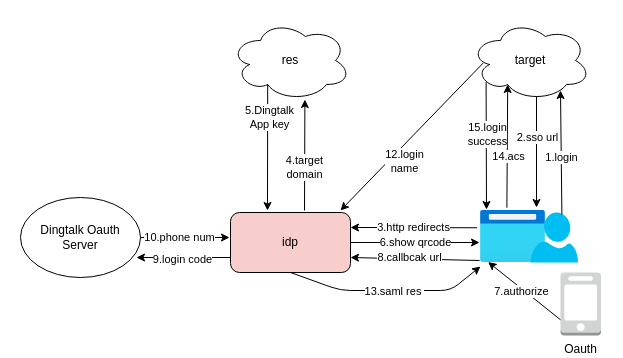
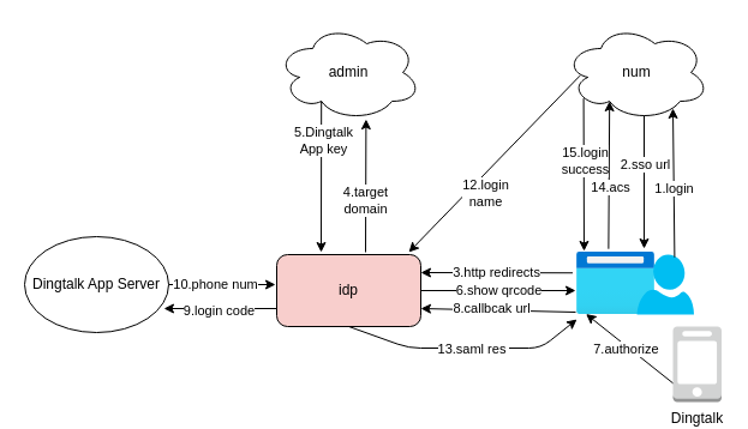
  <mxCell id="0" />
  <mxCell id="1" parent="0" />
- <mxCell id="2" value="Oauth" style="outlineConnect=0;dashed=0;verticalLabelPosition=bottom;verticalAlign=top;align=center;html=1;shape=mxgraph.aws3.mobile_client;fillColor=#D2D3D3;gradientColor=none;" parent="1" vertex="1"><mxGeometry x="560" y="272" width="40.5" height="63" as="geometry" /></mxCell>
+ <mxCell id="2" value="Dingtalk" style="outlineConnect=0;dashed=0;verticalLabelPosition=bottom;verticalAlign=top;align=center;html=1;shape=mxgraph.aws3.mobile_client;fillColor=#D2D3D3;gradientColor=none;" parent="1" vertex="1"><mxGeometry x="560" y="272" width="40.5" height="63" as="geometry" /></mxCell>
  <mxCell id="3" value="idp" style="rounded=1;whiteSpace=wrap;html=1;fillColor=#f8cecc;" parent="1" vertex="1"><mxGeometry x="230" y="212" width="120" height="60" as="geometry" /></mxCell>
  <mxCell id="4" value="" style="aspect=fixed;html=1;points=[];align=center;image;fontSize=12;image=img/lib/azure2/general/Browser.svg;" parent="1" vertex="1"><mxGeometry x="480" y="210" width="65" height="52" as="geometry" /></mxCell>
  <mxCell id="5" value="" style="verticalLabelPosition=bottom;html=1;verticalAlign=top;align=center;strokeColor=none;fillColor=#00BEF2;shape=mxgraph.azure.user;" parent="1" vertex="1"><mxGeometry x="530" y="212" width="47.5" height="50" as="geometry" /></mxCell>
- <mxCell id="6" value="target" style="ellipse;shape=cloud;whiteSpace=wrap;html=1;" parent="1" vertex="1"><mxGeometry x="470" y="20" width="120" height="80" as="geometry" /></mxCell>
- <mxCell id="7" value="res" style="ellipse;shape=cloud;whiteSpace=wrap;html=1;" parent="1" vertex="1"><mxGeometry x="230" y="20" width="120" height="80" as="geometry" /></mxCell>
+ <mxCell id="6" value="num" style="ellipse;shape=cloud;whiteSpace=wrap;html=1;" parent="1" vertex="1"><mxGeometry x="470" y="20" width="120" height="80" as="geometry" /></mxCell>
+ <mxCell id="7" value="admin" style="ellipse;shape=cloud;whiteSpace=wrap;html=1;" parent="1" vertex="1"><mxGeometry x="230" y="20" width="120" height="80" as="geometry" /></mxCell>
  <mxCell id="8" value="" style="endArrow=classic;html=1;exitX=0.661;exitY=0.044;exitDx=0;exitDy=0;exitPerimeter=0;" parent="1" source="5" edge="1"><mxGeometry width="50" height="50" relative="1" as="geometry"><mxPoint x="560" y="193" as="sourcePoint" /><mxPoint x="560" y="90" as="targetPoint" /></mxGeometry></mxCell>
  <mxCell id="9" value="1.login" style="edgeLabel;html=1;align=center;verticalAlign=middle;resizable=0;points=[];" parent="8" vertex="1" connectable="0"><mxGeometry x="-0.072" relative="1" as="geometry"><mxPoint as="offset" /></mxGeometry></mxCell>
  <mxCell id="10" value="" style="endArrow=classic;html=1;exitX=0.55;exitY=0.95;exitDx=0;exitDy=0;exitPerimeter=0;" parent="1" source="6" edge="1"><mxGeometry width="50" height="50" relative="1" as="geometry"><mxPoint x="510" y="100" as="sourcePoint" /><mxPoint x="536" y="207" as="targetPoint" /></mxGeometry></mxCell>
  <mxCell id="11" value="2.sso url" style="edgeLabel;html=1;align=center;verticalAlign=middle;resizable=0;points=[];" parent="10" vertex="1" connectable="0"><mxGeometry x="-0.273" relative="1" as="geometry"><mxPoint as="offset" /></mxGeometry></mxCell>
  <mxCell id="12" value="3.http redirects" style="endArrow=classic;html=1;exitX=-0.054;exitY=0.332;exitDx=0;exitDy=0;exitPerimeter=0;entryX=1;entryY=0.25;entryDx=0;entryDy=0;" parent="1" source="4" target="3" edge="1"><mxGeometry width="50" height="50" relative="1" as="geometry"><mxPoint x="320" y="230" as="sourcePoint" /><mxPoint x="370" y="180" as="targetPoint" /></mxGeometry></mxCell>
  <mxCell id="13" value="" style="endArrow=classic;html=1;entryX=0.62;entryY=0.988;entryDx=0;entryDy=0;entryPerimeter=0;" parent="1" target="7" edge="1"><mxGeometry width="50" height="50" relative="1" as="geometry"><mxPoint x="304" y="210" as="sourcePoint" /><mxPoint x="330" y="95" as="targetPoint" /></mxGeometry></mxCell>
  <mxCell id="14" value="4.target &lt;br&gt;domain" style="edgeLabel;html=1;align=center;verticalAlign=middle;resizable=0;points=[];" parent="13" vertex="1" connectable="0"><mxGeometry x="-0.22" y="1" relative="1" as="geometry"><mxPoint as="offset" /></mxGeometry></mxCell>
  <mxCell id="15" value="" style="endArrow=classic;html=1;exitX=0.31;exitY=0.8;exitDx=0;exitDy=0;exitPerimeter=0;" parent="1" source="7" edge="1"><mxGeometry width="50" height="50" relative="1" as="geometry"><mxPoint x="320" y="230" as="sourcePoint" /><mxPoint x="267" y="210" as="targetPoint" /></mxGeometry></mxCell>
  <mxCell id="16" value="5.Dingtalk&lt;br&gt;App key" style="edgeLabel;html=1;align=center;verticalAlign=middle;resizable=0;points=[];" parent="15" vertex="1" connectable="0"><mxGeometry x="-0.486" y="1" relative="1" as="geometry"><mxPoint as="offset" /></mxGeometry></mxCell>
  <mxCell id="17" value="6.show qrcode" style="endArrow=classic;html=1;exitX=1;exitY=0.5;exitDx=0;exitDy=0;" parent="1" source="3" edge="1"><mxGeometry width="50" height="50" relative="1" as="geometry"><mxPoint x="320" y="260" as="sourcePoint" /><mxPoint x="479" y="242" as="targetPoint" /></mxGeometry></mxCell>
  <mxCell id="18" value="7.authorize&amp;nbsp;&amp;nbsp;" style="endArrow=classic;html=1;exitX=0;exitY=0.75;exitDx=0;exitDy=0;exitPerimeter=0;entryX=0.117;entryY=0.991;entryDx=0;entryDy=0;entryPerimeter=0;" parent="1" source="2" target="4" edge="1"><mxGeometry width="50" height="50" relative="1" as="geometry"><mxPoint x="320" y="230" as="sourcePoint" /><mxPoint x="370" y="180" as="targetPoint" /></mxGeometry></mxCell>
- <mxCell id="19" value="Dingtalk Oauth Server" style="ellipse;whiteSpace=wrap;html=1;" parent="1" vertex="1"><mxGeometry x="20" y="197" width="120" height="80" as="geometry" /></mxCell>
+ <mxCell id="19" value="Dingtalk App Server" style="ellipse;whiteSpace=wrap;html=1;" parent="1" vertex="1"><mxGeometry x="20" y="197" width="120" height="80" as="geometry" /></mxCell>
  <mxCell id="20" value="" style="endArrow=classic;html=1;exitX=0;exitY=0.75;exitDx=0;exitDy=0;" parent="1" source="3" edge="1"><mxGeometry width="50" height="50" relative="1" as="geometry"><mxPoint x="230" y="225" as="sourcePoint" /><mxPoint x="136" y="257" as="targetPoint" /></mxGeometry></mxCell>
  <mxCell id="21" value="9.login code" style="edgeLabel;html=1;align=center;verticalAlign=middle;resizable=0;points=[];" parent="20" vertex="1" connectable="0"><mxGeometry x="0.045" y="1" relative="1" as="geometry"><mxPoint as="offset" /></mxGeometry></mxCell>
  <mxCell id="22" value="" style="endArrow=classic;html=1;exitX=1;exitY=0.5;exitDx=0;exitDy=0;" parent="1" source="19" edge="1"><mxGeometry width="50" height="50" relative="1" as="geometry"><mxPoint x="140" y="249" as="sourcePoint" /><mxPoint x="229" y="237" as="targetPoint" /></mxGeometry></mxCell>
  <mxCell id="23" value="10.phone num" style="edgeLabel;html=1;align=center;verticalAlign=middle;resizable=0;points=[];" parent="22" vertex="1" connectable="0"><mxGeometry x="-0.141" y="1" relative="1" as="geometry"><mxPoint as="offset" /></mxGeometry></mxCell>
  <mxCell id="24" value="" style="endArrow=classic;html=1;exitX=0.105;exitY=0.533;exitDx=0;exitDy=0;exitPerimeter=0;" parent="1" source="6" edge="1"><mxGeometry width="50" height="50" relative="1" as="geometry"><mxPoint x="290" y="230" as="sourcePoint" /><mxPoint x="340" y="210" as="targetPoint" /></mxGeometry></mxCell>
  <mxCell id="25" value="12.login&lt;br&gt;name" style="edgeLabel;html=1;align=center;verticalAlign=middle;resizable=0;points=[];" parent="24" vertex="1" connectable="0"><mxGeometry x="0.319" y="1" relative="1" as="geometry"><mxPoint x="14" as="offset" /></mxGeometry></mxCell>
  <mxCell id="26" value="" style="endArrow=classic;html=1;exitX=0.5;exitY=1;exitDx=0;exitDy=0;" parent="1" source="3" edge="1"><mxGeometry width="50" height="50" relative="1" as="geometry"><mxPoint x="290" y="220" as="sourcePoint" /><mxPoint x="480" y="266" as="targetPoint" /><Array as="points"><mxPoint x="340" y="290" /><mxPoint x="450" y="290" /></Array></mxGeometry></mxCell>
  <mxCell id="27" value="13.saml res&amp;nbsp;" style="edgeLabel;html=1;align=center;verticalAlign=middle;resizable=0;points=[];" parent="26" vertex="1" connectable="0"><mxGeometry x="-0.332" relative="1" as="geometry"><mxPoint x="40" as="offset" /></mxGeometry></mxCell>
  <mxCell id="28" value="" style="endArrow=classic;html=1;entryX=0.31;entryY=0.8;entryDx=0;entryDy=0;entryPerimeter=0;exitX=0.406;exitY=-0.054;exitDx=0;exitDy=0;exitPerimeter=0;" parent="1" source="4" target="6" edge="1"><mxGeometry width="50" height="50" relative="1" as="geometry"><mxPoint x="507" y="200" as="sourcePoint" /><mxPoint x="340" y="170" as="targetPoint" /></mxGeometry></mxCell>
  <mxCell id="29" value="14.acs" style="edgeLabel;html=1;align=center;verticalAlign=middle;resizable=0;points=[];" parent="28" vertex="1" connectable="0"><mxGeometry x="-0.156" y="-1" relative="1" as="geometry"><mxPoint as="offset" /></mxGeometry></mxCell>
  <mxCell id="30" value="" style="endArrow=classic;html=1;exitX=0.13;exitY=0.77;exitDx=0;exitDy=0;exitPerimeter=0;" parent="1" source="6" edge="1"><mxGeometry width="50" height="50" relative="1" as="geometry"><mxPoint x="486" y="90" as="sourcePoint" /><mxPoint x="486" y="209" as="targetPoint" /></mxGeometry></mxCell>
  <mxCell id="31" value="15.login&lt;br&gt;success" style="edgeLabel;html=1;align=center;verticalAlign=middle;resizable=0;points=[];" parent="30" vertex="1" connectable="0"><mxGeometry x="-0.19" y="1" relative="1" as="geometry"><mxPoint as="offset" /></mxGeometry></mxCell>
  <mxCell id="32" value="" style="endArrow=classic;html=1;entryX=1;entryY=0.75;entryDx=0;entryDy=0;" parent="1" target="3" edge="1"><mxGeometry width="50" height="50" relative="1" as="geometry"><mxPoint x="479" y="260" as="sourcePoint" /><mxPoint x="353" y="264" as="targetPoint" /></mxGeometry></mxCell>
  <mxCell id="33" value="8.callbcak url" style="edgeLabel;html=1;align=center;verticalAlign=middle;resizable=0;points=[];" parent="32" vertex="1" connectable="0"><mxGeometry x="0.191" relative="1" as="geometry"><mxPoint x="6" y="-2" as="offset" /></mxGeometry></mxCell>
